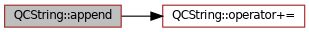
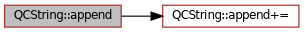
  digraph {
    rankdir=LR
    node [color=brown fontname=Helvetica fontsize=10 shape=record style=filled]
    n1 [fillcolor=grey75 fontcolor=black height=0.2 label="QCString::append" width=0.4]
-   n2 [fillcolor=white height=0.2 label="QCString::operator+=" width=0.4]
+   n2 [fillcolor=white height=0.2 label="QCString::append+=" width=0.4]
    n1 -> n2 [color=black fontname=Helvetica fontsize=10 labelfontname=Helvetica labelfontsize=10 style=solid]
  }
